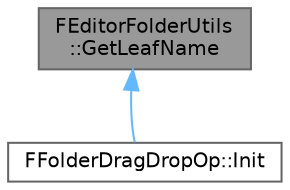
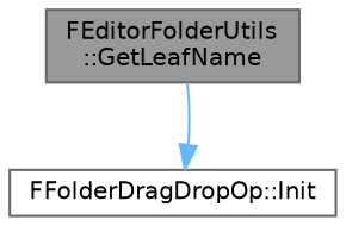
  digraph {
    rankdir=TB
    fontname="DejaVu Sans"
    node [fontname="DejaVu Sans" fontsize=10 shape=box style=filled]
    n1 [color=gray40 fillcolor=grey60 fontcolor=black height=0.2 label="FEditorFolderUtils\l::GetLeafName" width=0.4]
    n2 [color=grey40 fillcolor=white height=0.2 label="FFolderDragDropOp::Init" width=0.4]
-   n1 -> n2 [color=steelblue1 dir=back fontname="DejaVu Sans" fontsize=10 labelfontname=Helvetica labelfontsize=10 style=solid]
+   n2 -> n1 [color=steelblue1 dir=back fontname="DejaVu Sans" fontsize=10 labelfontname=Helvetica labelfontsize=10 style=solid]
  }
